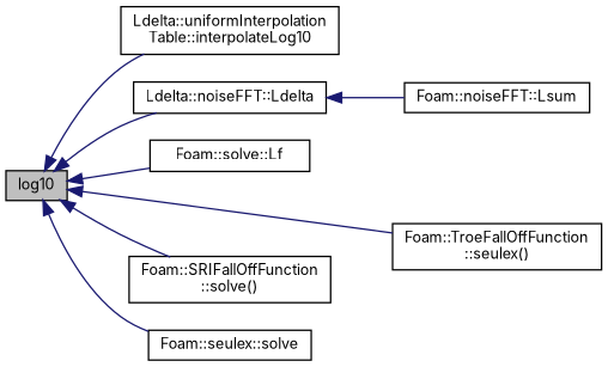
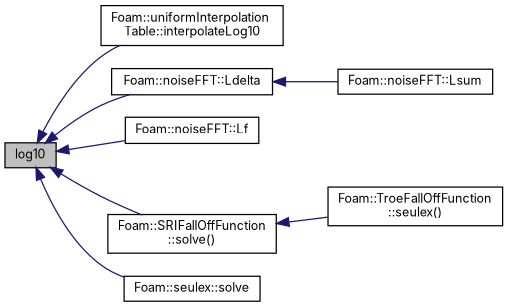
  digraph {
    fontname=Inter
    rankdir=LR
    node [color=black fontname=Inter fontsize=10 shape=record]
    edge [color=midnightblue dir=back fontname=Inter fontsize=10 labelfontname=FreeSans labelfontsize=10 style=solid]
    n1 [fillcolor=grey75 fontcolor=black height=0.2 label=log10 style=filled width=0.4]
-   n2 [height=0.2 label="Ldelta::uniformInterpolation\lTable::interpolateLog10" width=0.4]
-   n3 [height=0.2 label="Ldelta::noiseFFT::Ldelta" width=0.4]
-   n4 [height=0.2 label="Foam::solve::Lf" width=0.4]
+   n2 [height=0.2 label="Foam::uniformInterpolation\lTable::interpolateLog10" width=0.4]
+   n3 [height=0.2 label="Foam::noiseFFT::Ldelta" width=0.4]
+   n4 [height=0.2 label="Foam::noiseFFT::Lf" width=0.4]
    n5 [height=0.2 label="Foam::TroeFallOffFunction\l::seulex()" width=0.4]
    n6 [height=0.2 label="Foam::SRIFallOffFunction\l::solve()" width=0.4]
    n7 [height=0.2 label="Foam::seulex::solve" width=0.4]
    n8 [height=0.2 label="Foam::noiseFFT::Lsum" width=0.4]
    n1 -> n2
    n1 -> n3
    n1 -> n4
-   n1 -> n5
+   n6 -> n5
    n1 -> n6
    n1 -> n7
    n3 -> n8
  }
